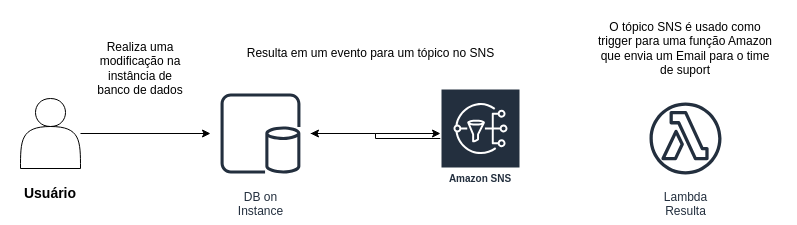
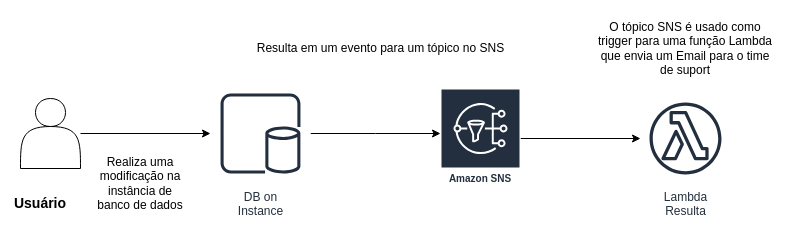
  <mxCell id="0" />
  <mxCell id="1" parent="0" />
  <mxCell id="2" style="edgeStyle=orthogonalEdgeStyle;rounded=0;orthogonalLoop=1;jettySize=auto;html=1;" edge="1" parent="1" source="3" target="5"><mxGeometry relative="1" as="geometry" /></mxCell>
  <mxCell id="3" value="" style="shape=actor;whiteSpace=wrap;html=1;" vertex="1" parent="1"><mxGeometry x="20" y="98" width="60" height="70" as="geometry" /></mxCell>
  <mxCell id="4" style="edgeStyle=orthogonalEdgeStyle;rounded=0;orthogonalLoop=1;jettySize=auto;html=1;" edge="1" parent="1" source="5"><mxGeometry relative="1" as="geometry"><mxPoint x="440" y="133" as="targetPoint" /></mxGeometry></mxCell>
  <mxCell id="5" value="DB on&#10;Instance" style="outlineConnect=0;fontColor=#232F3E;gradientColor=none;strokeColor=#232F3E;fillColor=#ffffff;dashed=0;verticalLabelPosition=bottom;verticalAlign=top;align=center;html=1;fontSize=12;fontStyle=0;aspect=fixed;shape=mxgraph.aws4.resourceIcon;resIcon=mxgraph.aws4.db_on_instance;" vertex="1" parent="1"><mxGeometry x="210" y="83" width="100" height="100" as="geometry" /></mxCell>
- <mxCell id="6" style="edgeStyle=orthogonalEdgeStyle;rounded=0;orthogonalLoop=1;jettySize=auto;html=1;" edge="1" parent="1" source="7" target="5"><mxGeometry relative="1" as="geometry" /></mxCell>
+ <mxCell id="6" style="edgeStyle=orthogonalEdgeStyle;rounded=0;orthogonalLoop=1;jettySize=auto;html=1;" edge="1" parent="1" source="7" target="8"><mxGeometry relative="1" as="geometry" /></mxCell>
  <mxCell id="7" value="Amazon SNS" style="outlineConnect=0;fontColor=#232F3E;gradientColor=none;strokeColor=#ffffff;fillColor=#232F3E;dashed=0;verticalLabelPosition=middle;verticalAlign=bottom;align=center;html=1;whiteSpace=wrap;fontSize=10;fontStyle=1;spacing=3;shape=mxgraph.aws4.productIcon;prIcon=mxgraph.aws4.sns;" vertex="1" parent="1"><mxGeometry x="440" y="88" width="80" height="100" as="geometry" /></mxCell>
  <mxCell id="8" value="Lambda&#10;Resulta" style="outlineConnect=0;fontColor=#232F3E;gradientColor=none;strokeColor=#232F3E;fillColor=#ffffff;dashed=0;verticalLabelPosition=bottom;verticalAlign=top;align=center;html=1;fontSize=12;fontStyle=0;aspect=fixed;shape=mxgraph.aws4.resourceIcon;resIcon=mxgraph.aws4.lambda_function;" vertex="1" parent="1"><mxGeometry x="640" y="93" width="90" height="90" as="geometry" /></mxCell>
- <mxCell id="9" value="&lt;font style=&quot;font-size: 14px&quot;&gt;&lt;b&gt;Usuário&lt;/b&gt;&lt;/font&gt;" style="text;html=1;strokeColor=none;fillColor=none;align=center;verticalAlign=middle;whiteSpace=wrap;rounded=0;" vertex="1" parent="1"><mxGeometry x="30" y="183" width="40" height="20" as="geometry" /></mxCell>
- <mxCell id="10" value="Realiza uma modificação na instância de banco de dados" style="text;html=1;strokeColor=none;fillColor=none;align=center;verticalAlign=middle;whiteSpace=wrap;rounded=0;" vertex="1" parent="1"><mxGeometry x="90" y="38" width="100" height="60" as="geometry" /></mxCell>
- <mxCell id="11" value="Resulta em um evento para um tópico no SNS" style="text;html=1;align=center;verticalAlign=middle;resizable=0;points=[];autosize=1;" vertex="1" parent="1"><mxGeometry x="240" y="43" width="260" height="20" as="geometry" /></mxCell>
- <mxCell id="12" value="O tópico SNS é usado como trigger para uma função Amazon que envia um Email para o time de suport" style="text;html=1;strokeColor=none;fillColor=none;align=center;verticalAlign=middle;whiteSpace=wrap;rounded=0;" vertex="1" parent="1"><mxGeometry x="595" y="20.5" width="180" height="55" as="geometry" /></mxCell>
+ <mxCell id="9" value="&lt;font style=&quot;font-size: 14px&quot;&gt;&lt;b&gt;Usuário&lt;/b&gt;&lt;/font&gt;" style="text;html=1;strokeColor=none;fillColor=none;align=center;verticalAlign=middle;whiteSpace=wrap;rounded=0;" vertex="1" parent="1"><mxGeometry x="20" y="193" width="40" height="20" as="geometry" /></mxCell>
+ <mxCell id="10" value="Realiza uma modificação na instância de banco de dados" style="text;html=1;strokeColor=none;fillColor=none;align=center;verticalAlign=middle;whiteSpace=wrap;rounded=0;" vertex="1" parent="1"><mxGeometry x="90" y="153" width="100" height="60" as="geometry" /></mxCell>
+ <mxCell id="11" value="Resulta em um evento para um tópico no SNS" style="text;html=1;align=center;verticalAlign=middle;resizable=0;points=[];autosize=1;" vertex="1" parent="1"><mxGeometry x="250" y="38" width="260" height="20" as="geometry" /></mxCell>
+ <mxCell id="12" value="O tópico SNS é usado como trigger para uma função Lambda que envia um Email para o time de suport" style="text;html=1;strokeColor=none;fillColor=none;align=center;verticalAlign=middle;whiteSpace=wrap;rounded=0;" vertex="1" parent="1"><mxGeometry x="595" y="20.5" width="180" height="55" as="geometry" /></mxCell>
